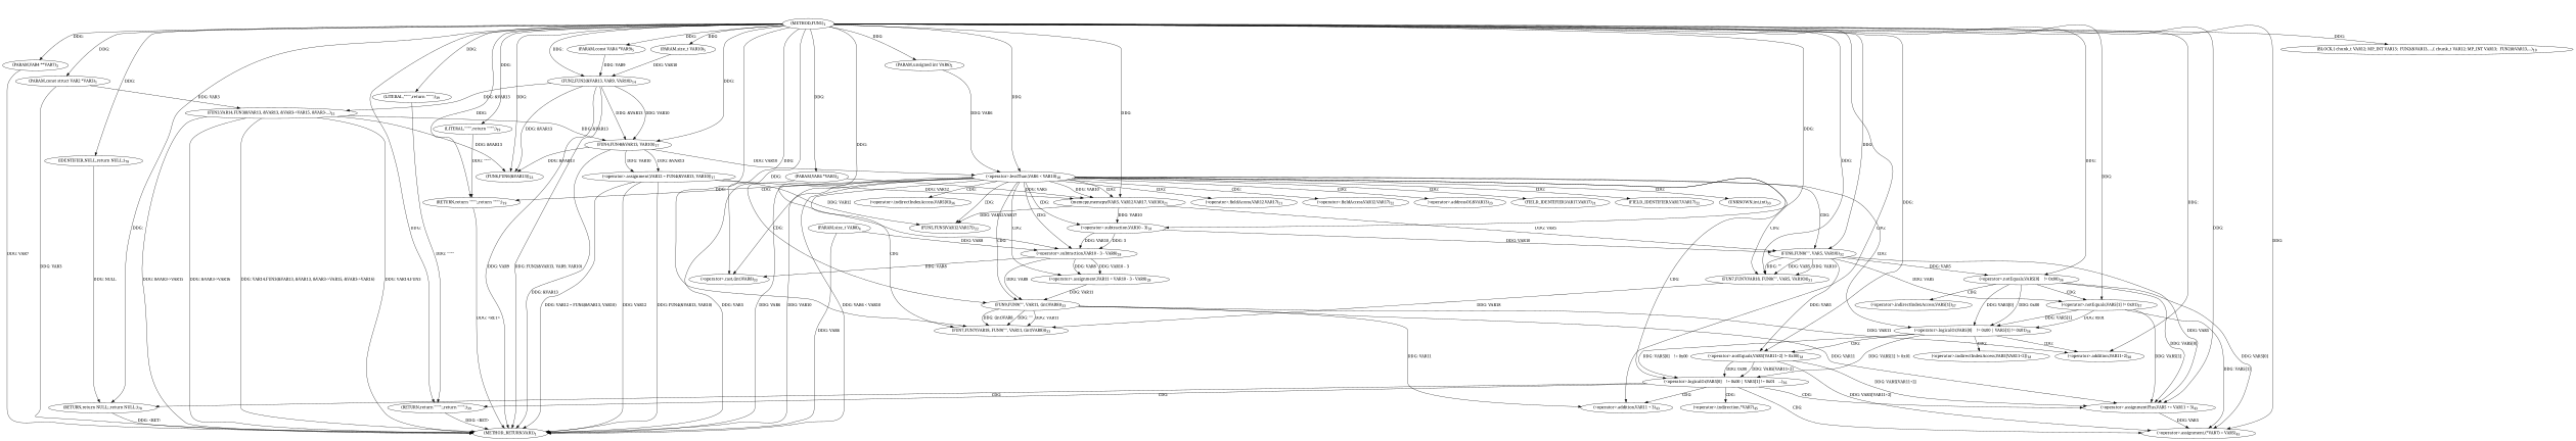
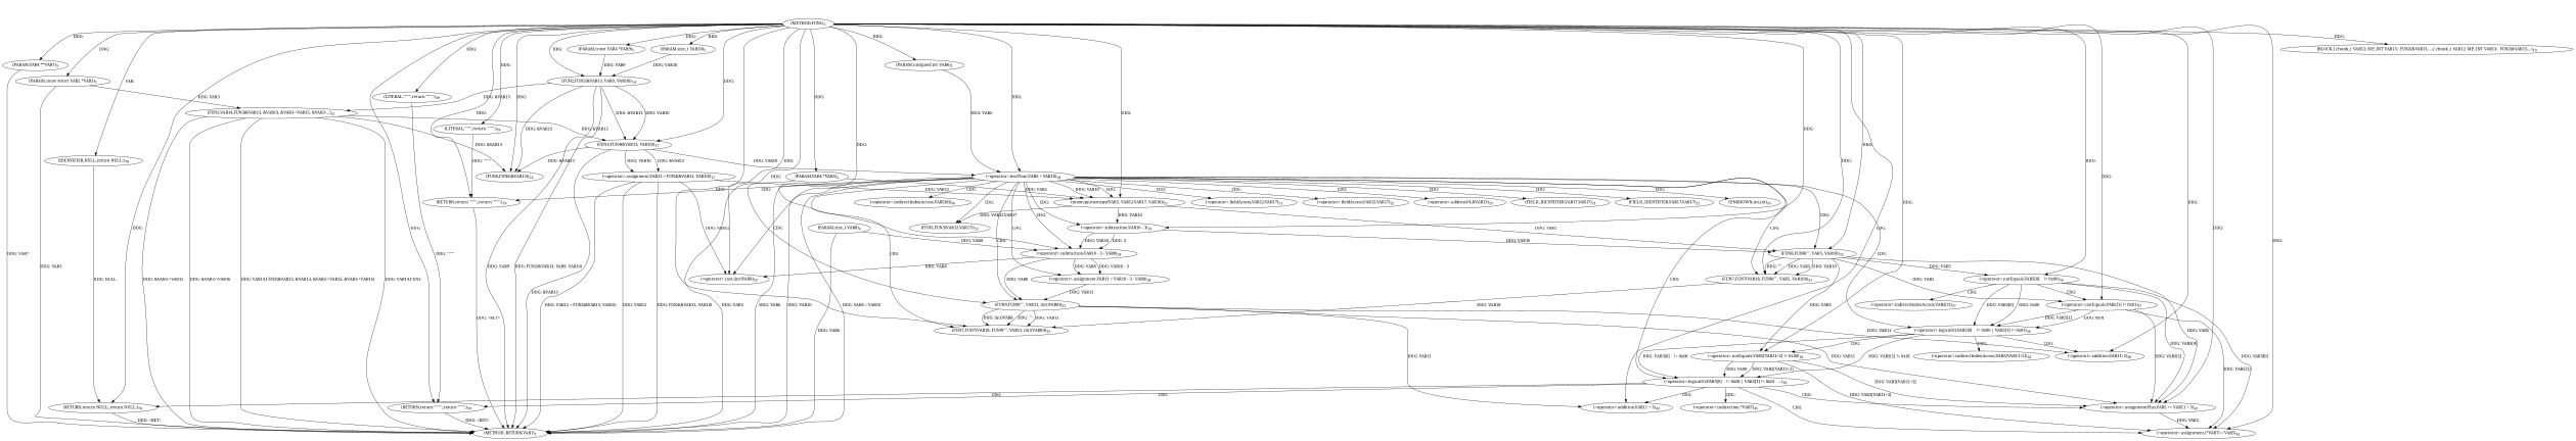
  digraph {
    fontname="Noto Serif"
    node [fontname="Noto Serif"]
    edge [fontname="Noto Serif"]
    n1 [label=<(METHOD,FUN1)<SUB>1</SUB>>]
    n2 [label=<(PARAM,const struct VAR2 *VAR3)<SUB>1</SUB>>]
    n3 [label=<(PARAM,VAR4 *VAR5)<SUB>2</SUB>>]
    n4 [label=<(PARAM,unsigned int VAR6)<SUB>2</SUB>>]
    n5 [label=<(PARAM,VAR4 **VAR7)<SUB>3</SUB>>]
    n6 [label=<(PARAM,const VAR4 *VAR9)<SUB>5</SUB>>]
    n7 [label=<(PARAM,size_t VAR10)<SUB>5</SUB>>]
    n8 [label=<(BLOCK,{ 	chunk_t VAR12; 	MP_INT VAR13;  	FUN2(&amp;VAR13,...,{ 	chunk_t VAR12; 	MP_INT VAR13;  	FUN2(&amp;VAR13,...)<SUB>10</SUB>>]
    n9 [label=<(FUN7,FUN7(VAR18, 	FUN8(&quot;&quot;, VAR5, VAR10)))<SUB>31</SUB>>]
    n10 [label=<(FUN7,FUN7(VAR18, FUN9(&quot;&quot;, VAR11, (int)VAR8)))<SUB>33</SUB>>]
    n11 [label=<(&lt;operator&gt;.assignmentPlus,VAR5 += VAR11 + 3)<SUB>43</SUB>>]
    n12 [label=<(&lt;operator&gt;.assignment,(*VAR7) = VAR5)<SUB>45</SUB>>]
    n13 [label=<(RETURN,return NULL;,return NULL;)<SUB>78</SUB>>]
    n14 [label=<(FUN2,FUN2(&amp;VAR13, VAR9, VAR10))<SUB>14</SUB>>]
    n15 [label=<(memcpy,memcpy(VAR5, VAR12.VAR17, VAR10))<SUB>21</SUB>>]
    n16 [label=<(FUN6,FUN6(&amp;VAR13))<SUB>23</SUB>>]
    n17 [label=<(IDENTIFIER,NULL,return NULL;)<SUB>78</SUB>>]
    n18 [label=<(&lt;operator&gt;.lessThan,VAR6 &lt; VAR10)<SUB>18</SUB>>]
    n19 [label=<(&lt;operator&gt;.subtraction,VAR10 - 3 - VAR8)<SUB>28</SUB>>]
    n20 [label=<(FUN8,FUN8(&quot;&quot;, VAR5, VAR10))<SUB>32</SUB>>]
    n21 [label=<(FUN9,FUN9(&quot;&quot;, VAR11, (int)VAR8))<SUB>33</SUB>>]
    n22 [label=<(RETURN,return &quot;&quot;&quot;&quot;;,return &quot;&quot;&quot;&quot;;)<SUB>39</SUB>>]
    n23 [label=<(&lt;operator&gt;.addition,VAR11 + 3)<SUB>43</SUB>>]
    n24 [label=<(FUN4,FUN4(&amp;VAR13, VAR10))<SUB>17</SUB>>]
    n25 [label=<(RETURN,return &quot;&quot;&quot;&quot;;,return &quot;&quot;&quot;&quot;;)<SUB>19</SUB>>]
    n26 [label=<(&lt;operator&gt;.subtraction,VAR10 - 3)<SUB>28</SUB>>]
    n27 [label=<(&lt;operator&gt;.cast,(int)VAR8)<SUB>33</SUB>>]
    n28 [label=<(&lt;operator&gt;.notEquals,VAR5[VAR11+2] != 0x00)<SUB>38</SUB>>]
    n29 [label=<(LITERAL,&quot;&quot;&quot;&quot;,return &quot;&quot;&quot;&quot;;)<SUB>39</SUB>>]
    n30 [label=<(LITERAL,&quot;&quot;&quot;&quot;,return &quot;&quot;&quot;&quot;;)<SUB>19</SUB>>]
    n31 [label=<(&lt;operator&gt;.notEquals,VAR5[0]    != 0x00)<SUB>36</SUB>>]
    n32 [label=<(&lt;operator&gt;.notEquals,VAR5[1] != 0x01)<SUB>37</SUB>>]
    n33 [label=<(&lt;operator&gt;.addition,VAR11+2)<SUB>38</SUB>>]
    n34 [label=<(FUN3,VAR14.FUN3(&amp;VAR13, &amp;VAR13, &amp;VAR3-&gt;VAR15, &amp;VAR3-...)<SUB>15</SUB>>]
    n35 [label=<(METHOD_RETURN,VAR1)<SUB>1</SUB>>]
    n36 [label=<(PARAM,size_t VAR8)<SUB>4</SUB>>]
    n37 [label=<(FUN5,FUN5(VAR12.VAR17))<SUB>22</SUB>>]
    n38 [label=<(&lt;operator&gt;.assignment,VAR11 = VAR10 - 3 - VAR8)<SUB>28</SUB>>]
    n39 [label=<(&lt;operator&gt;.logicalOr,VAR5[0]    != 0x00 | VAR5[1] != 0x01   ...)<SUB>36</SUB>>]
    n40 [label=<(&lt;operator&gt;.logicalOr,VAR5[0]    != 0x00 | VAR5[1] != 0x01)<SUB>36</SUB>>]
    n41 [label=<(&lt;operator&gt;.fieldAccess,VAR12.VAR17)<SUB>21</SUB>>]
    n42 [label=<(&lt;operator&gt;.fieldAccess,VAR12.VAR17)<SUB>22</SUB>>]
    n43 [label=<(&lt;operator&gt;.addressOf,&amp;VAR13)<SUB>23</SUB>>]
    n44 [label=<(FIELD_IDENTIFIER,VAR17,VAR17)<SUB>21</SUB>>]
    n45 [label=<(FIELD_IDENTIFIER,VAR17,VAR17)<SUB>22</SUB>>]
    n46 [label=<(UNKNOWN,int,int)<SUB>33</SUB>>]
    n47 [label=<(&lt;operator&gt;.indirectIndexAccess,VAR5[0])<SUB>36</SUB>>]
    n48 [label=<(&lt;operator&gt;.assignment,VAR12 = FUN4(&amp;VAR13, VAR10))<SUB>17</SUB>>]
    n49 [label=<(&lt;operator&gt;.indirectIndexAccess,VAR5[1])<SUB>37</SUB>>]
    n50 [label=<(&lt;operator&gt;.indirection,*VAR7)<SUB>45</SUB>>]
    n51 [label=<(&lt;operator&gt;.indirectIndexAccess,VAR5[VAR11+2])<SUB>38</SUB>>]
    n1 -> n2 [label="DDG: "]
    n1 -> n3 [label="DDG: "]
    n1 -> n4 [label="DDG: "]
    n1 -> n5 [label="DDG: "]
    n1 -> n6 [label="DDG: "]
    n1 -> n7 [label="DDG: "]
    n1 -> n8 [label="DDG: "]
    n1 -> n9 [label="DDG: "]
    n1 -> n10 [label="DDG: "]
    n1 -> n11 [label="DDG: "]
    n1 -> n12 [label="DDG: "]
    n1 -> n13 [label="DDG: "]
    n1 -> n14 [label="DDG: "]
    n1 -> n15 [label="DDG: "]
    n1 -> n16 [label="DDG: "]
-   n1 -> n17 [label="DDG: "]
+   n1 -> n17 [label="VAR: "]
    n1 -> n18 [label="DDG: "]
    n1 -> n19 [label="DDG: "]
    n1 -> n20 [label="DDG: "]
    n1 -> n21 [label="DDG: "]
    n1 -> n22 [label="DDG: "]
    n1 -> n23 [label="CDG: "]
    n1 -> n24 [label="DDG: "]
    n1 -> n25 [label="DDG: "]
    n1 -> n26 [label="DDG: "]
    n1 -> n27 [label="DDG: "]
    n1 -> n28 [label="DDG: "]
    n1 -> n29 [label="DDG: "]
    n1 -> n30 [label="DDG: "]
    n1 -> n31 [label="DDG: "]
    n1 -> n32 [label="DDG: "]
    n1 -> n33 [label="DDG: "]
    n2 -> n34 [label="DDG: VAR3"]
    n2 -> n35 [label="DDG: VAR3"]
    n3 -> n15 [label="DDG: VAR5"]
    n3 -> n35 [label="DDG: VAR5"]
    n4 -> n18 [label="DDG: VAR6"]
    n5 -> n35 [label="DDG: VAR7"]
    n6 -> n14 [label="DDG: VAR9"]
    n7 -> n14 [label="DDG: VAR10"]
    n9 -> n10 [label="DDG: VAR18"]
    n11 -> n12 [label="DDG: VAR5"]
    n13 -> n35 [label="DDG: &lt;RET&gt;"]
    n14 -> n16 [label="DDG: &amp;VAR13"]
    n14 -> n24 [label="DDG: &amp;VAR13"]
    n14 -> n24 [label="DDG: VAR10"]
    n14 -> n34 [label="DDG: &amp;VAR13"]
    n14 -> n35 [label="DDG: VAR9"]
    n14 -> n35 [label="DDG: FUN2(&amp;VAR13, VAR9, VAR10)"]
    n15 -> n20 [label="DDG: VAR5"]
    n15 -> n26 [label="DDG: VAR10"]
    n15 -> n37 [label="DDG: VAR12.VAR17"]
    n17 -> n13 [label="DDG: NULL"]
    n18 -> n9 [label="CDG: "]
    n18 -> n10 [label="CDG: "]
    n18 -> n15 [label="DDG: VAR10"]
    n18 -> n15 [label="CDG: "]
    n18 -> n19 [label="CDG: "]
    n18 -> n20 [label="CDG: "]
    n18 -> n21 [label="CDG: "]
    n18 -> n25 [label="CDG: "]
    n18 -> n26 [label="CDG: "]
    n18 -> n27 [label="CDG: "]
    n18 -> n35 [label="DDG: VAR6"]
    n18 -> n35 [label="DDG: VAR10"]
    n18 -> n35 [label="DDG: VAR6 &lt; VAR10"]
    n18 -> n37 [label="CDG: "]
    n18 -> n38 [label="CDG: "]
    n18 -> n39 [label="CDG: "]
    n18 -> n40 [label="CDG: "]
    n18 -> n41 [label="CDG: "]
    n18 -> n42 [label="CDG: "]
    n18 -> n43 [label="CDG: "]
    n18 -> n44 [label="CDG: "]
    n18 -> n45 [label="CDG: "]
    n18 -> n46 [label="CDG: "]
    n18 -> n47 [label="CDG: "]
    n19 -> n21 [label="DDG: VAR8"]
    n19 -> n27 [label="DDG: VAR8"]
    n19 -> n38 [label="DDG: VAR10 - 3"]
    n19 -> n38 [label="DDG: VAR8"]
    n20 -> n9 [label="DDG: &quot;&quot;"]
    n20 -> n9 [label="DDG: VAR5"]
    n20 -> n9 [label="DDG: VAR10"]
    n20 -> n11 [label="DDG: VAR5"]
    n20 -> n28 [label="DDG: VAR5"]
    n20 -> n31 [label="DDG: VAR5"]
    n20 -> n32 [label="DDG: VAR5"]
    n21 -> n10 [label="DDG: &quot;&quot;"]
    n21 -> n10 [label="DDG: VAR11"]
    n21 -> n10 [label="DDG: (int)VAR8"]
    n21 -> n11 [label="DDG: VAR11"]
    n21 -> n23 [label="DDG: VAR11"]
    n21 -> n33 [label="DDG: VAR11"]
    n22 -> n35 [label="DDG: &lt;RET&gt;"]
    n24 -> n16 [label="DDG: &amp;VAR13"]
    n24 -> n18 [label="DDG: VAR10"]
    n24 -> n35 [label="DDG: &amp;VAR13"]
    n24 -> n48 [label="DDG: &amp;VAR13"]
    n24 -> n48 [label="DDG: VAR10"]
    n25 -> n35 [label="DDG: &lt;RET&gt;"]
    n26 -> n19 [label="DDG: VAR10"]
    n26 -> n19 [label="DDG: 3"]
    n26 -> n20 [label="DDG: VAR10"]
    n28 -> n11 [label="DDG: VAR5[VAR11+2]"]
    n28 -> n12 [label="DDG: VAR5[VAR11+2]"]
    n28 -> n39 [label="DDG: VAR5[VAR11+2]"]
    n28 -> n39 [label="DDG: 0x00"]
    n29 -> n22 [label="DDG: &quot;&quot;&quot;&quot;"]
    n30 -> n25 [label="DDG: &quot;&quot;&quot;&quot;"]
    n31 -> n11 [label="DDG: VAR5[0]"]
    n31 -> n12 [label="DDG: VAR5[0]"]
    n31 -> n32 [label="CDG: "]
    n31 -> n40 [label="DDG: VAR5[0]"]
    n31 -> n40 [label="DDG: 0x00"]
    n31 -> n49 [label="CDG: "]
    n32 -> n11 [label="DDG: VAR5[1]"]
    n32 -> n12 [label="DDG: VAR5[1]"]
    n32 -> n40 [label="DDG: VAR5[1]"]
    n32 -> n40 [label="DDG: 0x01"]
    n34 -> n16 [label="DDG: &amp;VAR13"]
    n34 -> n24 [label="DDG: &amp;VAR13"]
    n34 -> n35 [label="DDG: VAR14.FUN3"]
    n34 -> n35 [label="DDG: &amp;VAR3-&gt;VAR15"]
    n34 -> n35 [label="DDG: &amp;VAR3-&gt;VAR16"]
    n34 -> n35 [label="DDG: VAR14.FUN3(&amp;VAR13, &amp;VAR13, &amp;VAR3-&gt;VAR15, &amp;VAR3-&gt;VAR16)"]
    n36 -> n19 [label="DDG: VAR8"]
    n36 -> n35 [label="DDG: VAR6"]
    n38 -> n21 [label="DDG: VAR11"]
    n39 -> n11 [label="CDG: "]
    n39 -> n12 [label="CDG: "]
    n39 -> n13 [label="CDG: "]
    n39 -> n22 [label="CDG: "]
    n39 -> n23 [label="CDG: "]
    n39 -> n50 [label="CDG: "]
    n40 -> n28 [label="CDG: "]
    n40 -> n33 [label="CDG: "]
    n40 -> n39 [label="DDG: VAR5[0]    != 0x00"]
    n40 -> n39 [label="DDG: VAR5[1] != 0x01"]
    n40 -> n51 [label="CDG: "]
    n48 -> n15 [label="DDG: VAR12"]
    n48 -> n35 [label="DDG: VAR12"]
    n48 -> n35 [label="DDG: FUN4(&amp;VAR13, VAR10)"]
    n48 -> n35 [label="DDG: VAR12 = FUN4(&amp;VAR13, VAR10)"]
-   n48 -> n37 [label="DDG: VAR12"]
+   n48 -> n27 [label="DDG: VAR12"]
  }
